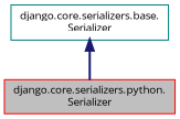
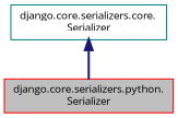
  digraph {
    fontname="Open Sans"
    node [fontname="Open Sans" fontsize=10 shape=record style=filled]
    n1 [color=red fillcolor=grey75 fontcolor=black height=0.2 label="django.core.serializers.python.\lSerializer" width=0.4]
-   n2 [color=teal fillcolor=white height=0.2 label="django.core.serializers.base.\lSerializer" width=0.4]
+   n2 [color=teal fillcolor=white height=0.2 label="django.core.serializers.core.\lSerializer" width=0.4]
    n2 -> n1 [color=midnightblue dir=back fontname="Open Sans" fontsize=10 labelfontname=Helvetica labelfontsize=10 style=bold]
  }
